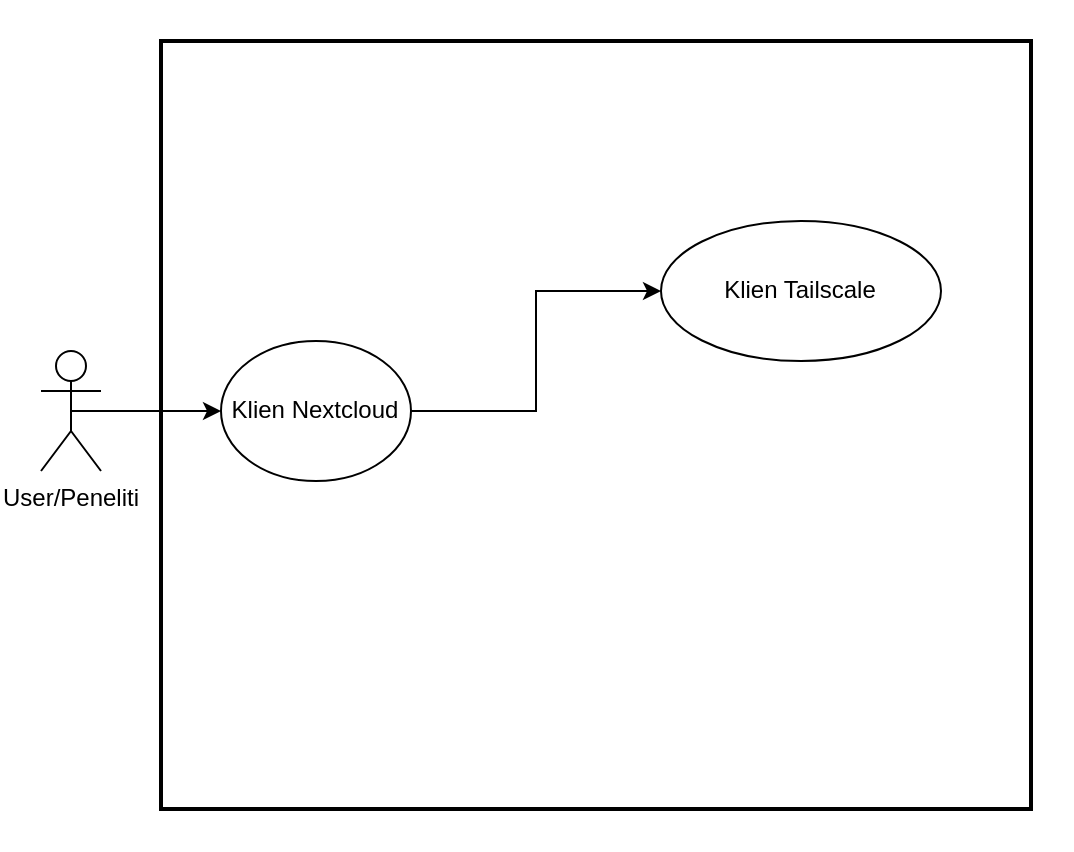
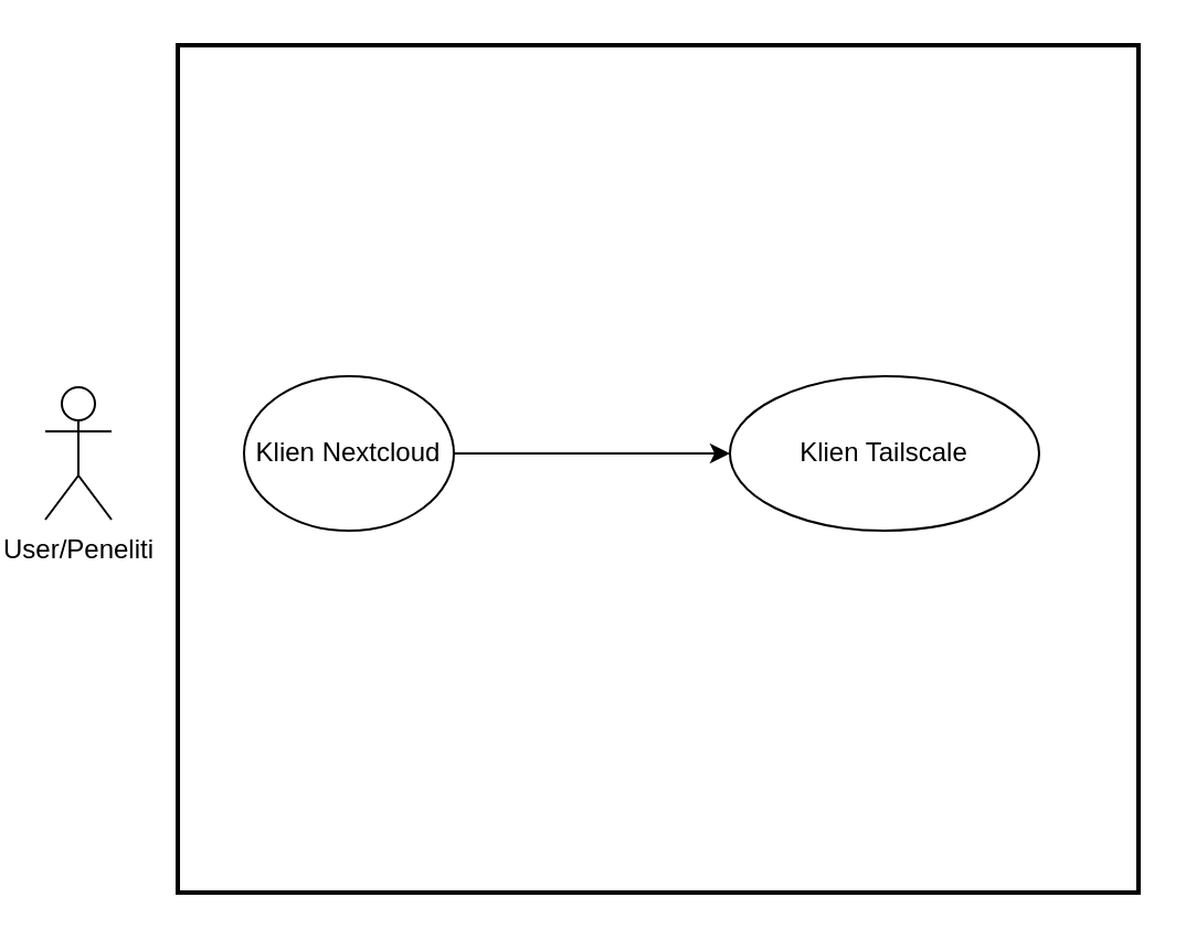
  <mxCell id="0" />
  <mxCell id="1" parent="0" />
  <mxCell id="2" value="" style="whiteSpace=wrap;strokeWidth=2;" vertex="1" parent="1"><mxGeometry x="80" y="20" width="435" height="384" as="geometry" /></mxCell>
- <mxCell id="3" style="edgeStyle=orthogonalEdgeStyle;rounded=0;orthogonalLoop=1;jettySize=auto;html=1;exitX=0.5;exitY=0.5;exitDx=0;exitDy=0;exitPerimeter=0;entryX=0;entryY=0.5;entryDx=0;entryDy=0;" edge="1" parent="1" source="4" target="6"><mxGeometry relative="1" as="geometry" /></mxCell>
  <mxCell id="4" value="User/Peneliti" style="shape=umlActor;verticalLabelPosition=bottom;verticalAlign=top;html=1;" vertex="1" parent="1"><mxGeometry x="20" y="175" width="30" height="60" as="geometry" /></mxCell>
  <mxCell id="5" value="" style="edgeStyle=orthogonalEdgeStyle;rounded=0;orthogonalLoop=1;jettySize=auto;html=1;" edge="1" parent="1" source="6" target="7"><mxGeometry relative="1" as="geometry" /></mxCell>
  <mxCell id="6" value="Klien Nextcloud" style="ellipse;whiteSpace=wrap;html=1;" vertex="1" parent="1"><mxGeometry x="110" y="170" width="95" height="70" as="geometry" /></mxCell>
- <mxCell id="7" value="Klien Tailscale" style="ellipse;whiteSpace=wrap;html=1;" vertex="1" parent="1"><mxGeometry x="330" y="110" width="140" height="70" as="geometry" /></mxCell>
+ <mxCell id="7" value="Klien Tailscale" style="ellipse;whiteSpace=wrap;html=1;" vertex="1" parent="1"><mxGeometry x="330" y="170" width="140" height="70" as="geometry" /></mxCell>
